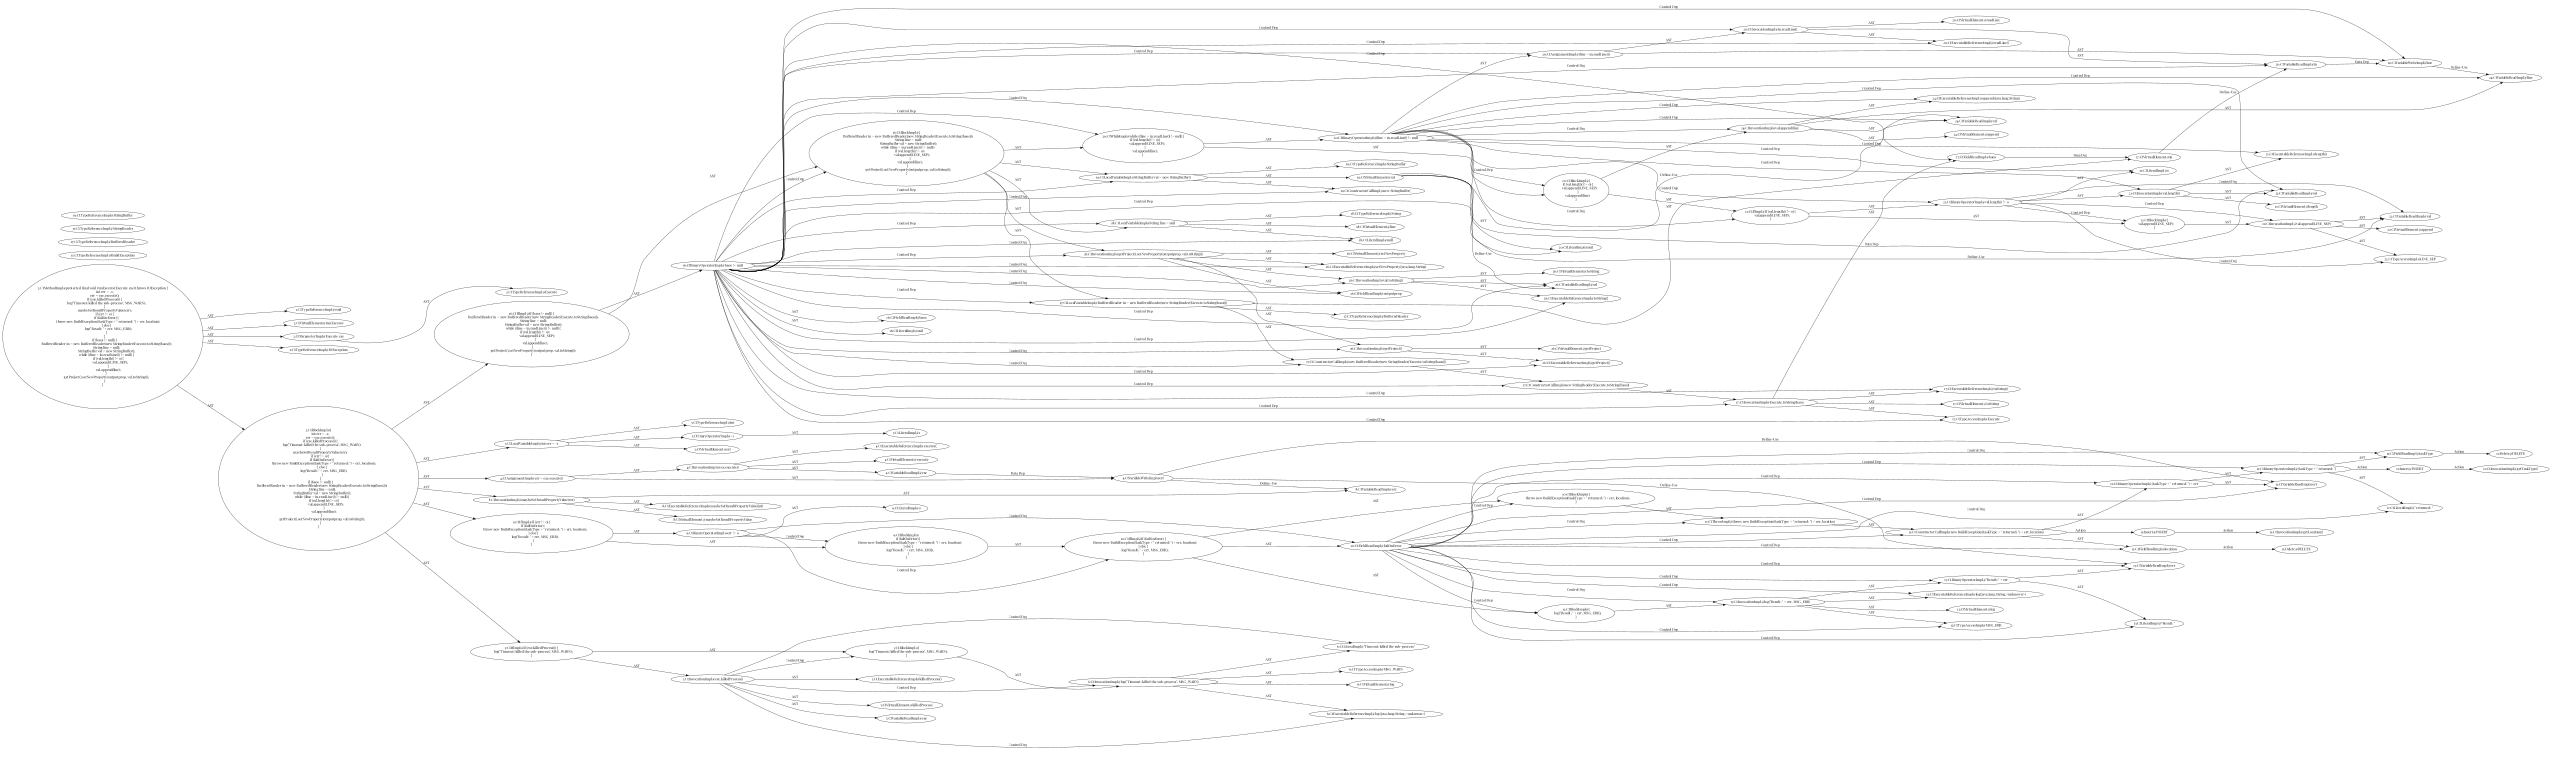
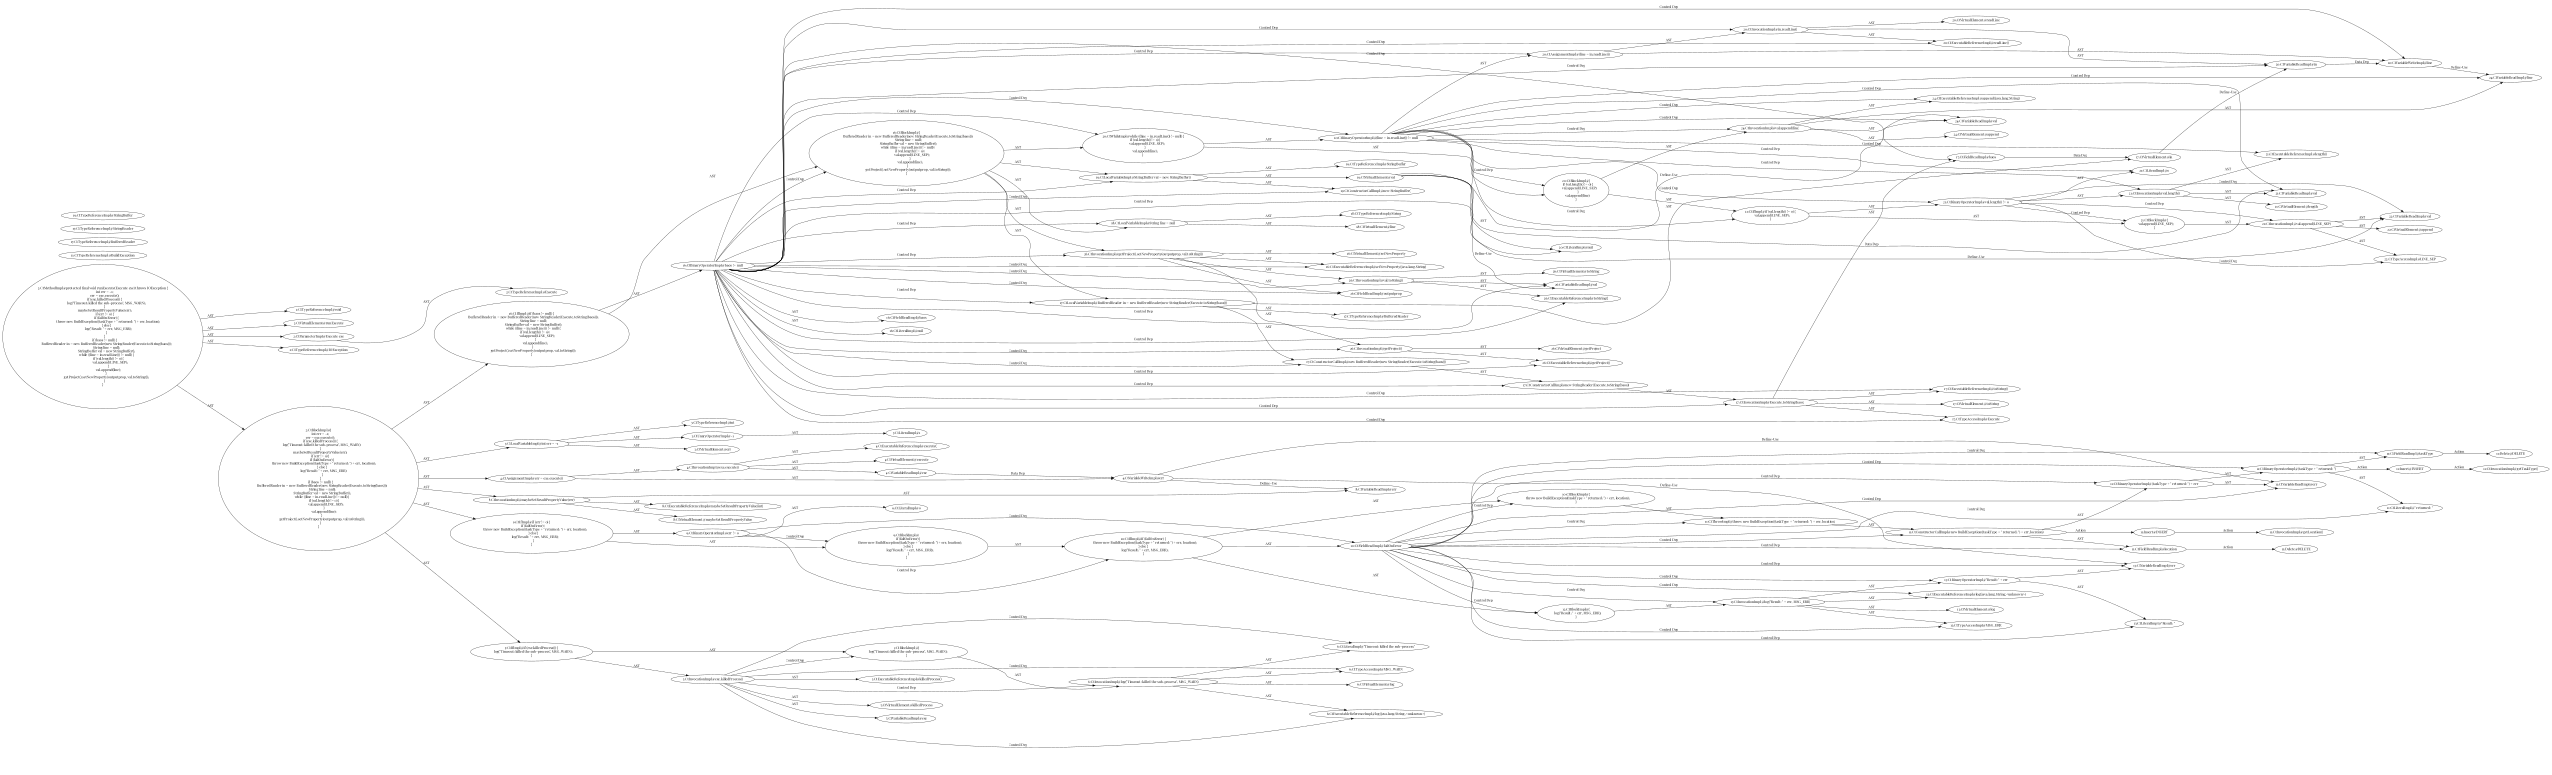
  digraph {
    fontname="Playfair Display"
    rankdir=LR
    node [fontname="Playfair Display" shape=ellipse]
    edge [fontname="Playfair Display"]
    n1 [label="2:CtTypeReferenceImpl@void"]
    n2 [label="2:CtVirtualElement@runExecute"]
    n3 [label="2:CtParameterImpl@Execute exe"]
    n4 [label="2:CtTypeReferenceImpl@Execute"]
    n5 [label="2:CtTypeReferenceImpl@IOException"]
    n6 [label="3:CtTypeReferenceImpl@int"]
    n7 [label="3:CtLiteralImpl@1"]
    n8 [label="3:CtUnaryOperatorImpl@-1"]
    n9 [label="3:CtVirtualElement@err"]
    n10 [label="3:CtLocalVariableImpl@int err = -1"]
    n11 [label="4:CtVariableWriteImpl@err"]
    n12 [label="8:CtVariableReadImpl@err"]
    n13 [label="11:CtVariableReadImpl@err"]
    n14 [label="13:CtVariableReadImpl@err"]
    n15 [label="4:CtExecutableReferenceImpl@execute()"]
    n16 [label="4:CtVirtualElement@execute"]
    n17 [label="4:CtVariableReadImpl@exe"]
    n18 [label="4:CtInvocationImpl@exe.execute()"]
    n19 [label="4:CtAssignmentImpl@err = exe.execute()"]
    n20 [label="5:CtExecutableReferenceImpl@killedProcess()"]
    n21 [label="5:CtVirtualElement@killedProcess"]
    n22 [label="5:CtVariableReadImpl@exe"]
    n23 [label="5:CtInvocationImpl@exe.killedProcess()"]
    n24 [label="6:CtExecutableReferenceImpl@log(java.lang.String,<unknown>)"]
    n25 [label="6:CtLiteralImpl@\"Timeout: killed the sub-process\""]
    n26 [label="6:CtTypeAccessImpl@MSG_WARN"]
    n27 [label="6:CtInvocationImpl@log(\"Timeout: killed the sub-process\", MSG_WARN)"]
    n28 [label="5:CtBlockImpl@\{\n    log(\"Timeout: killed the sub-process\", MSG_WARN);\n\}"]
    n29 [label="6:CtVirtualElement@log"]
    n30 [label="5:CtIfImpl@if (exe.killedProcess()) \{\n    log(\"Timeout: killed the sub-process\", MSG_WARN);\n\}"]
    n31 [label="8:CtExecutableReferenceImpl@maybeSetResultPropertyValue(int)"]
    n32 [label="8:CtVirtualElement@maybeSetResultPropertyValue"]
    n33 [label="8:CtInvocationImpl@maybeSetResultPropertyValue(err)"]
    n34 [label="9:CtLiteralImpl@0"]
    n35 [label="9:CtBinaryOperatorImpl@err != 0"]
    n36 [label="10:CtFieldReadImpl@failOnError"]
    n37 [label="10:CtIfImpl@if (failOnError) \{\n    throw new BuildException((taskType + \" returned: \") + err, location);\n\} else \{\n    log(\"Result: \" + err, MSG_ERR);\n\}"]
    n38 [label="9:CtBlockImpl@\{\n    if (failOnError) \{\n        throw new BuildException((taskType + \" returned: \") + err, location);\n    \} else \{\n        log(\"Result: \" + err, MSG_ERR);\n    \}\n\}"]
    n39 [label="11:CtFieldReadImpl@taskType"]
    n40 [label="11:CtLiteralImpl@\" returned: \""]
    n41 [label="11:CtBinaryOperatorImpl@(taskType + \" returned: \")"]
    n42 [label="11:CtBinaryOperatorImpl@(taskType + \" returned: \") + err"]
    n43 [label="11:CtFieldReadImpl@location"]
    n44 [label="11:CtConstructorCallImpl@new BuildException((taskType + \" returned: \") + err, location)"]
    n45 [label="11:CtThrowImpl@throw new BuildException((taskType + \" returned: \") + err, location)"]
    n46 [label="10:CtBlockImpl@\{\n    throw new BuildException((taskType + \" returned: \") + err, location);\n\}"]
    n47 [label="13:CtExecutableReferenceImpl@log(java.lang.String,<unknown>)"]
    n48 [label="13:CtLiteralImpl@\"Result: \""]
    n49 [label="13:CtBinaryOperatorImpl@\"Result: \" + err"]
    n50 [label="13:CtTypeAccessImpl@MSG_ERR"]
    n51 [label="13:CtInvocationImpl@log(\"Result: \" + err, MSG_ERR)"]
    n52 [label="12:CtBlockImpl@\{\n    log(\"Result: \" + err, MSG_ERR);\n\}"]
    n53 [label="11:Delete@DELETE"]
    n54 [label="11:Insert@INSERT"]
    n55 [label="11:Delete@DELETE"]
    n56 [label="11:Insert@INSERT"]
    n57 [label="13:CtVirtualElement@log"]
    n58 [label="11:CtTypeReferenceImpl@BuildException"]
    n59 [label="11:CtInvocationImpl@getTaskType()"]
    n60 [label="11:CtInvocationImpl@getLocation()"]
    n61 [label="9:CtIfImpl@if (err != 0) \{\n    if (failOnError) \{\n        throw new BuildException((taskType + \" returned: \") + err, location);\n    \} else \{\n        log(\"Result: \" + err, MSG_ERR);\n    \}\n\}"]
    n62 [label="16:CtFieldReadImpl@baos"]
    n63 [label="16:CtLiteralImpl@null"]
    n64 [label="16:CtBinaryOperatorImpl@baos != null"]
    n65 [label="17:CtExecutableReferenceImpl@toString()"]
    n66 [label="17:CtTypeAccessImpl@Execute"]
    n67 [label="17:CtFieldReadImpl@baos"]
    n68 [label="17:CtInvocationImpl@Execute.toString(baos)"]
    n69 [label="17:CtConstructorCallImpl@new StringReader(Execute.toString(baos))"]
    n70 [label="17:CtConstructorCallImpl@new BufferedReader(new StringReader(Execute.toString(baos)))"]
    n71 [label="17:CtLocalVariableImpl@BufferedReader in = new BufferedReader(new StringReader(Execute.toString(baos)))"]
-   n72 [label="18:CtLiteralImpl@null"]
    n73 [label="18:CtLocalVariableImpl@String line = null"]
    n74 [label="19:CtConstructorCallImpl@new StringBuffer()"]
    n75 [label="19:CtLocalVariableImpl@StringBuffer val = new StringBuffer()"]
    n76 [label="20:CtVariableWriteImpl@line"]
    n77 [label="20:CtExecutableReferenceImpl@readLine()"]
    n78 [label="20:CtVariableReadImpl@in"]
    n79 [label="20:CtInvocationImpl@in.readLine()"]
    n80 [label="20:CtAssignmentImpl@(line = in.readLine())"]
    n81 [label="20:CtLiteralImpl@null"]
    n82 [label="20:CtBinaryOperatorImpl@(line = in.readLine()) != null"]
    n83 [label="20:CtWhileImpl@while ((line = in.readLine()) != null) \{\n    if (val.length() != 0) \{\n        val.append(LINE_SEP);\n    \}\n    val.append(line);\n\} "]
    n84 [label="26:CtExecutableReferenceImpl@setNewProperty(java.lang.String)"]
    n85 [label="26:CtExecutableReferenceImpl@getProject()"]
    n86 [label="26:CtInvocationImpl@getProject()"]
    n87 [label="26:CtFieldReadImpl@outputprop"]
    n88 [label="26:CtExecutableReferenceImpl@toString()"]
    n89 [label="26:CtVariableReadImpl@val"]
    n90 [label="26:CtInvocationImpl@val.toString()"]
    n91 [label="26:CtInvocationImpl@getProject().setNewProperty(outputprop, val.toString())"]
    n92 [label="16:CtBlockImpl@\{\n    BufferedReader in = new BufferedReader(new StringReader(Execute.toString(baos)));\n    String line = null;\n    StringBuffer val = new StringBuffer();\n    while ((line = in.readLine()) != null) \{\n        if (val.length() != 0) \{\n            val.append(LINE_SEP);\n        \}\n        val.append(line);\n    \} \n    getProject().setNewProperty(outputprop, val.toString());\n\}"]
    n93 [label="17:CtVirtualElement@in"]
    n94 [label="17:CtVirtualElement@toString"]
    n95 [label="17:CtTypeReferenceImpl@BufferedReader"]
    n96 [label="18:CtTypeReferenceImpl@String"]
    n97 [label="18:CtVirtualElement@line"]
    n98 [label="19:CtTypeReferenceImpl@StringBuffer"]
    n99 [label="19:CtVirtualElement@val"]
    n100 [label="24:CtVariableReadImpl@line"]
    n101 [label="20:CtVirtualElement@readLine"]
    n102 [label="21:CtVariableReadImpl@val"]
    n103 [label="24:CtVariableReadImpl@val"]
    n104 [label="21:CtExecutableReferenceImpl@length()"]
    n105 [label="21:CtInvocationImpl@val.length()"]
    n106 [label="21:CtLiteralImpl@0"]
    n107 [label="21:CtBinaryOperatorImpl@val.length() != 0"]
    n108 [label="21:CtIfImpl@if (val.length() != 0) \{\n    val.append(LINE_SEP);\n\}"]
    n109 [label="24:CtExecutableReferenceImpl@append(java.lang.String)"]
    n110 [label="24:CtInvocationImpl@val.append(line)"]
    n111 [label="20:CtBlockImpl@\{\n    if (val.length() != 0) \{\n        val.append(LINE_SEP);\n    \}\n    val.append(line);\n\}"]
    n112 [label="26:CtVirtualElement@getProject"]
    n113 [label="26:CtVirtualElement@toString"]
    n114 [label="26:CtVirtualElement@setNewProperty"]
    n115 [label="17:CtTypeReferenceImpl@BufferedReader"]
    n116 [label="17:CtTypeReferenceImpl@StringReader"]
    n117 [label="19:CtTypeReferenceImpl@StringBuffer"]
    n118 [label="22:CtVariableReadImpl@val"]
    n119 [label="21:CtVirtualElement@length"]
    n120 [label="22:CtTypeAccessImpl@LINE_SEP"]
    n121 [label="22:CtInvocationImpl@val.append(LINE_SEP)"]
    n122 [label="21:CtBlockImpl@\{\n    val.append(LINE_SEP);\n\}"]
    n123 [label="24:CtVirtualElement@append"]
    n124 [label="22:CtVirtualElement@append"]
    n125 [label="16:CtIfImpl@if (baos != null) \{\n    BufferedReader in = new BufferedReader(new StringReader(Execute.toString(baos)));\n    String line = null;\n    StringBuffer val = new StringBuffer();\n    while ((line = in.readLine()) != null) \{\n        if (val.length() != 0) \{\n            val.append(LINE_SEP);\n        \}\n        val.append(line);\n    \} \n    getProject().setNewProperty(outputprop, val.toString());\n\}"]
    n126 [label="2:CtBlockImpl@\{\n    int err = -1;\n    err = exe.execute();\n    if (exe.killedProcess()) \{\n        log(\"Timeout: killed the sub-process\", MSG_WARN);\n    \}\n    maybeSetResultPropertyValue(err);\n    if (err != 0) \{\n        if (failOnError) \{\n            throw new BuildException((taskType + \" returned: \") + err, location);\n        \} else \{\n            log(\"Result: \" + err, MSG_ERR);\n        \}\n    \}\n    if (baos != null) \{\n        BufferedReader in = new BufferedReader(new StringReader(Execute.toString(baos)));\n        String line = null;\n        StringBuffer val = new StringBuffer();\n        while ((line = in.readLine()) != null) \{\n            if (val.length() != 0) \{\n                val.append(LINE_SEP);\n            \}\n            val.append(line);\n        \} \n        getProject().setNewProperty(outputprop, val.toString());\n    \}\n\}"]
    n127 [label="2:CtMethodImpl@protected final void runExecute(Execute exe) throws IOException \{\n    int err = -1;\n    err = exe.execute();\n    if (exe.killedProcess()) \{\n        log(\"Timeout: killed the sub-process\", MSG_WARN);\n    \}\n    maybeSetResultPropertyValue(err);\n    if (err != 0) \{\n        if (failOnError) \{\n            throw new BuildException((taskType + \" returned: \") + err, location);\n        \} else \{\n            log(\"Result: \" + err, MSG_ERR);\n        \}\n    \}\n    if (baos != null) \{\n        BufferedReader in = new BufferedReader(new StringReader(Execute.toString(baos)));\n        String line = null;\n        StringBuffer val = new StringBuffer();\n        while ((line = in.readLine()) != null) \{\n            if (val.length() != 0) \{\n                val.append(LINE_SEP);\n            \}\n            val.append(line);\n        \} \n        getProject().setNewProperty(outputprop, val.toString());\n    \}\n\}"]
    n3 -> n4 [label=AST]
    n8 -> n7 [label=AST]
    n10 -> n6 [label=AST]
    n10 -> n8 [label=AST]
    n10 -> n9 [label=AST]
    n11 -> n12 [label="Define-Use"]
    n11 -> n13 [label="Define-Use"]
    n11 -> n14 [label="Define-Use"]
    n17 -> n11 [label="Data Dep"]
    n18 -> n15 [label=AST]
    n18 -> n16 [label=AST]
    n18 -> n17 [label=AST]
    n19 -> n11 [label=AST]
    n19 -> n18 [label=AST]
    n23 -> n20 [label=AST]
    n23 -> n21 [label=AST]
    n23 -> n22 [label=AST]
    n23 -> n24 [label="Control Dep"]
    n23 -> n25 [label="Control Dep"]
+   n23 -> n26 [label="Control Dep"]
    n23 -> n27 [label="Control Dep"]
    n23 -> n28 [label="Control Dep"]
    n27 -> n24 [label=AST]
    n27 -> n25 [label=AST]
    n27 -> n26 [label=AST]
    n27 -> n29 [label=AST]
    n28 -> n27 [label=AST]
    n30 -> n23 [label=AST]
    n30 -> n28 [label=AST]
    n33 -> n12 [label=AST]
    n33 -> n31 [label=AST]
    n33 -> n32 [label=AST]
    n35 -> n34 [label=AST]
    n35 -> n36 [label="Control Dep"]
    n35 -> n37 [label="Control Dep"]
    n35 -> n38 [label="Control Dep"]
    n36 -> n13 [label="Control Dep"]
    n36 -> n14 [label="Control Dep"]
    n36 -> n39 [label="Control Dep"]
    n36 -> n40 [label="Control Dep"]
    n36 -> n41 [label="Control Dep"]
    n36 -> n42 [label="Control Dep"]
    n36 -> n43 [label="Control Dep"]
    n36 -> n44 [label="Control Dep"]
    n36 -> n45 [label="Control Dep"]
    n36 -> n46 [label="Control Dep"]
    n36 -> n47 [label="Control Dep"]
    n36 -> n48 [label="Control Dep"]
    n36 -> n49 [label="Control Dep"]
    n36 -> n50 [label="Control Dep"]
    n36 -> n51 [label="Control Dep"]
    n36 -> n52 [label="Control Dep"]
    n37 -> n36 [label=AST]
    n37 -> n46 [label=AST]
    n37 -> n52 [label=AST]
    n38 -> n37 [label=AST]
    n39 -> n53 [label=Action]
    n41 -> n39 [label=AST]
    n41 -> n40 [label=AST]
    n41 -> n54 [label=Action]
    n42 -> n13 [label=AST]
    n42 -> n41 [label=AST]
    n43 -> n55 [label=Action]
    n44 -> n42 [label=AST]
    n44 -> n43 [label=AST]
    n44 -> n56 [label=Action]
    n45 -> n44 [label=AST]
    n46 -> n45 [label=AST]
    n49 -> n14 [label=AST]
    n49 -> n48 [label=AST]
    n51 -> n47 [label=AST]
    n51 -> n49 [label=AST]
    n51 -> n50 [label=AST]
    n51 -> n57 [label=AST]
    n52 -> n51 [label=AST]
    n54 -> n59 [label=Action]
    n56 -> n60 [label=Action]
    n61 -> n35 [label=AST]
    n61 -> n38 [label=AST]
    n64 -> n62 [label=AST]
    n64 -> n63 [label=AST]
    n64 -> n65 [label="Control Dep"]
    n64 -> n66 [label="Control Dep"]
    n64 -> n67 [label="Control Dep"]
    n64 -> n68 [label="Control Dep"]
    n64 -> n69 [label="Control Dep"]
    n64 -> n70 [label="Control Dep"]
    n64 -> n71 [label="Control Dep"]
-   n64 -> n72 [label="Control Dep"]
    n64 -> n73 [label="Control Dep"]
    n64 -> n74 [label="Control Dep"]
    n64 -> n75 [label="Control Dep"]
    n64 -> n76 [label="Control Dep"]
    n64 -> n77 [label="Control Dep"]
    n64 -> n78 [label="Control Dep"]
    n64 -> n79 [label="Control Dep"]
    n64 -> n80 [label="Control Dep"]
    n64 -> n81 [label="Control Dep"]
    n64 -> n82 [label="Control Dep"]
    n64 -> n83 [label="Control Dep"]
    n64 -> n84 [label="Control Dep"]
    n64 -> n85 [label="Control Dep"]
    n64 -> n86 [label="Control Dep"]
    n64 -> n87 [label="Control Dep"]
    n64 -> n88 [label="Control Dep"]
    n64 -> n89 [label="Control Dep"]
    n64 -> n90 [label="Control Dep"]
    n64 -> n91 [label="Control Dep"]
    n64 -> n92 [label="Control Dep"]
    n67 -> n93 [label="Data Dep"]
    n68 -> n65 [label=AST]
    n68 -> n66 [label=AST]
    n68 -> n67 [label=AST]
    n68 -> n94 [label=AST]
    n69 -> n68 [label=AST]
    n70 -> n69 [label=AST]
    n71 -> n70 [label=AST]
    n71 -> n93 [label=AST]
    n71 -> n95 [label=AST]
-   n73 -> n72 [label=AST]
    n73 -> n96 [label=AST]
    n73 -> n97 [label=AST]
    n75 -> n74 [label=AST]
    n75 -> n98 [label=AST]
    n75 -> n99 [label=AST]
    n76 -> n100 [label="Define-Use"]
    n78 -> n76 [label="Data Dep"]
    n79 -> n77 [label=AST]
    n79 -> n78 [label=AST]
    n79 -> n101 [label=AST]
    n80 -> n76 [label=AST]
    n80 -> n79 [label=AST]
    n82 -> n80 [label=AST]
    n82 -> n81 [label=AST]
    n82 -> n100 [label="Control Dep"]
    n82 -> n102 [label="Control Dep"]
    n82 -> n103 [label="Control Dep"]
    n82 -> n104 [label="Control Dep"]
    n82 -> n105 [label="Control Dep"]
    n82 -> n106 [label="Control Dep"]
    n82 -> n107 [label="Control Dep"]
    n82 -> n108 [label="Control Dep"]
    n82 -> n109 [label="Control Dep"]
    n82 -> n110 [label="Control Dep"]
    n82 -> n111 [label="Control Dep"]
    n83 -> n82 [label=AST]
    n83 -> n111 [label=AST]
    n86 -> n85 [label=AST]
    n86 -> n112 [label=AST]
    n90 -> n88 [label=AST]
    n90 -> n89 [label=AST]
    n90 -> n113 [label=AST]
    n91 -> n84 [label=AST]
    n91 -> n86 [label=AST]
    n91 -> n87 [label=AST]
    n91 -> n90 [label=AST]
    n91 -> n114 [label=AST]
    n92 -> n71 [label=AST]
    n92 -> n73 [label=AST]
    n92 -> n75 [label=AST]
    n92 -> n83 [label=AST]
    n92 -> n91 [label=AST]
    n93 -> n78 [label="Define-Use"]
    n99 -> n89 [label="Define-Use"]
    n99 -> n102 [label="Data Dep"]
    n99 -> n103 [label="Define-Use"]
    n99 -> n118 [label="Define-Use"]
    n105 -> n102 [label=AST]
    n105 -> n104 [label=AST]
    n105 -> n119 [label=AST]
    n107 -> n105 [label=AST]
    n107 -> n106 [label=AST]
    n107 -> n118 [label="Control Dep"]
    n107 -> n120 [label="Control Dep"]
    n107 -> n121 [label="Control Dep"]
    n107 -> n122 [label="Control Dep"]
    n108 -> n107 [label=AST]
    n108 -> n122 [label=AST]
    n110 -> n100 [label=AST]
    n110 -> n103 [label=AST]
    n110 -> n109 [label=AST]
    n110 -> n123 [label=AST]
    n111 -> n108 [label=AST]
    n111 -> n110 [label=AST]
    n121 -> n118 [label=AST]
    n121 -> n120 [label=AST]
    n121 -> n124 [label=AST]
    n122 -> n121 [label=AST]
    n125 -> n64 [label=AST]
    n125 -> n92 [label=AST]
    n126 -> n10 [label=AST]
    n126 -> n19 [label=AST]
    n126 -> n30 [label=AST]
    n126 -> n33 [label=AST]
    n126 -> n61 [label=AST]
    n126 -> n125 [label=AST]
    n127 -> n1 [label=AST]
    n127 -> n2 [label=AST]
    n127 -> n3 [label=AST]
    n127 -> n5 [label=AST]
    n127 -> n126 [label=AST]
  }
